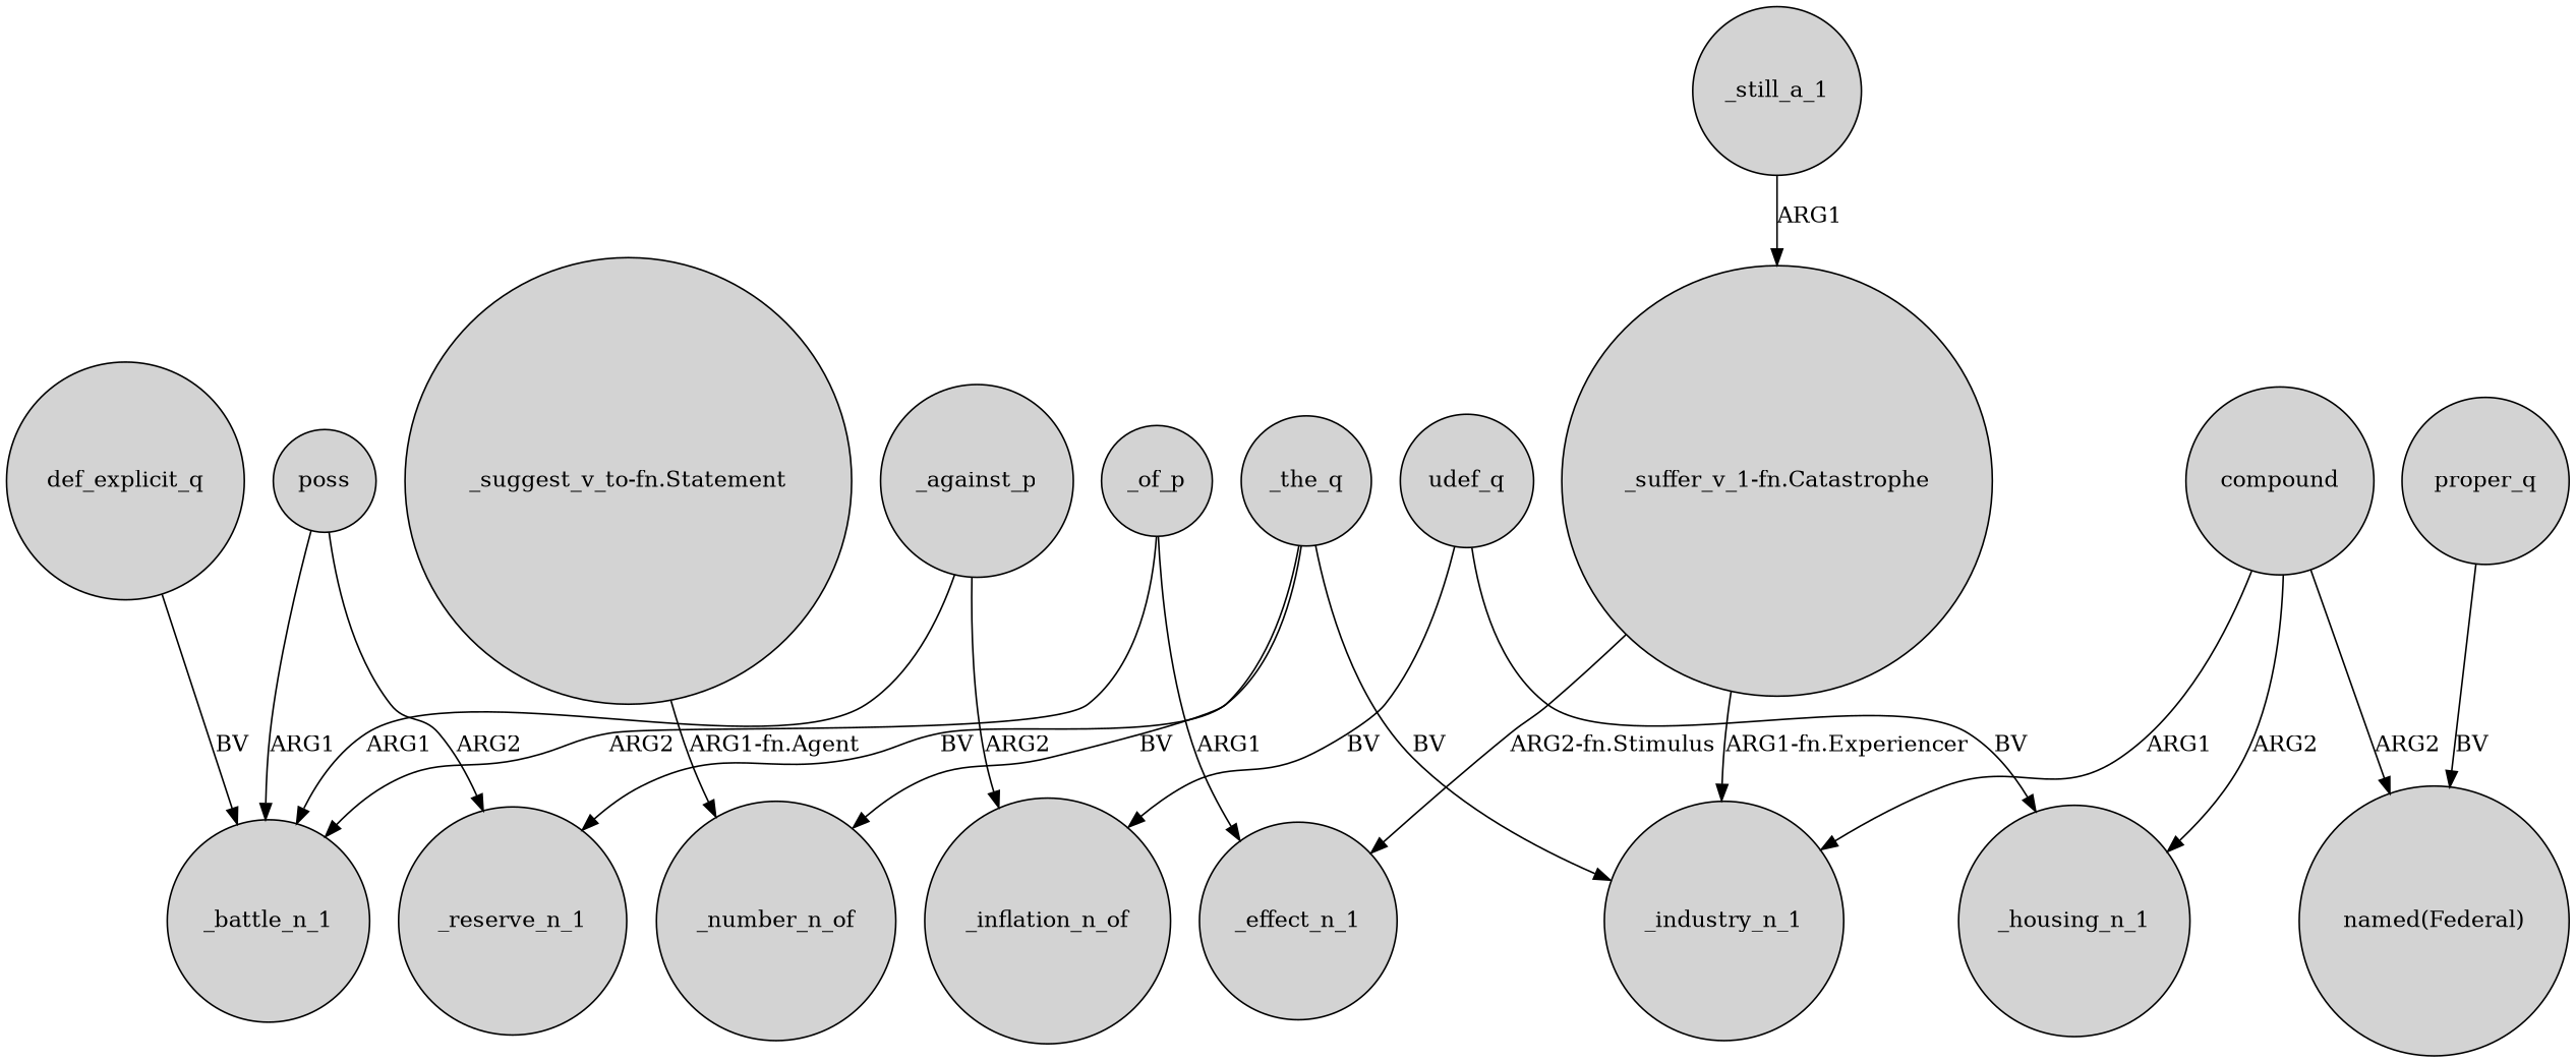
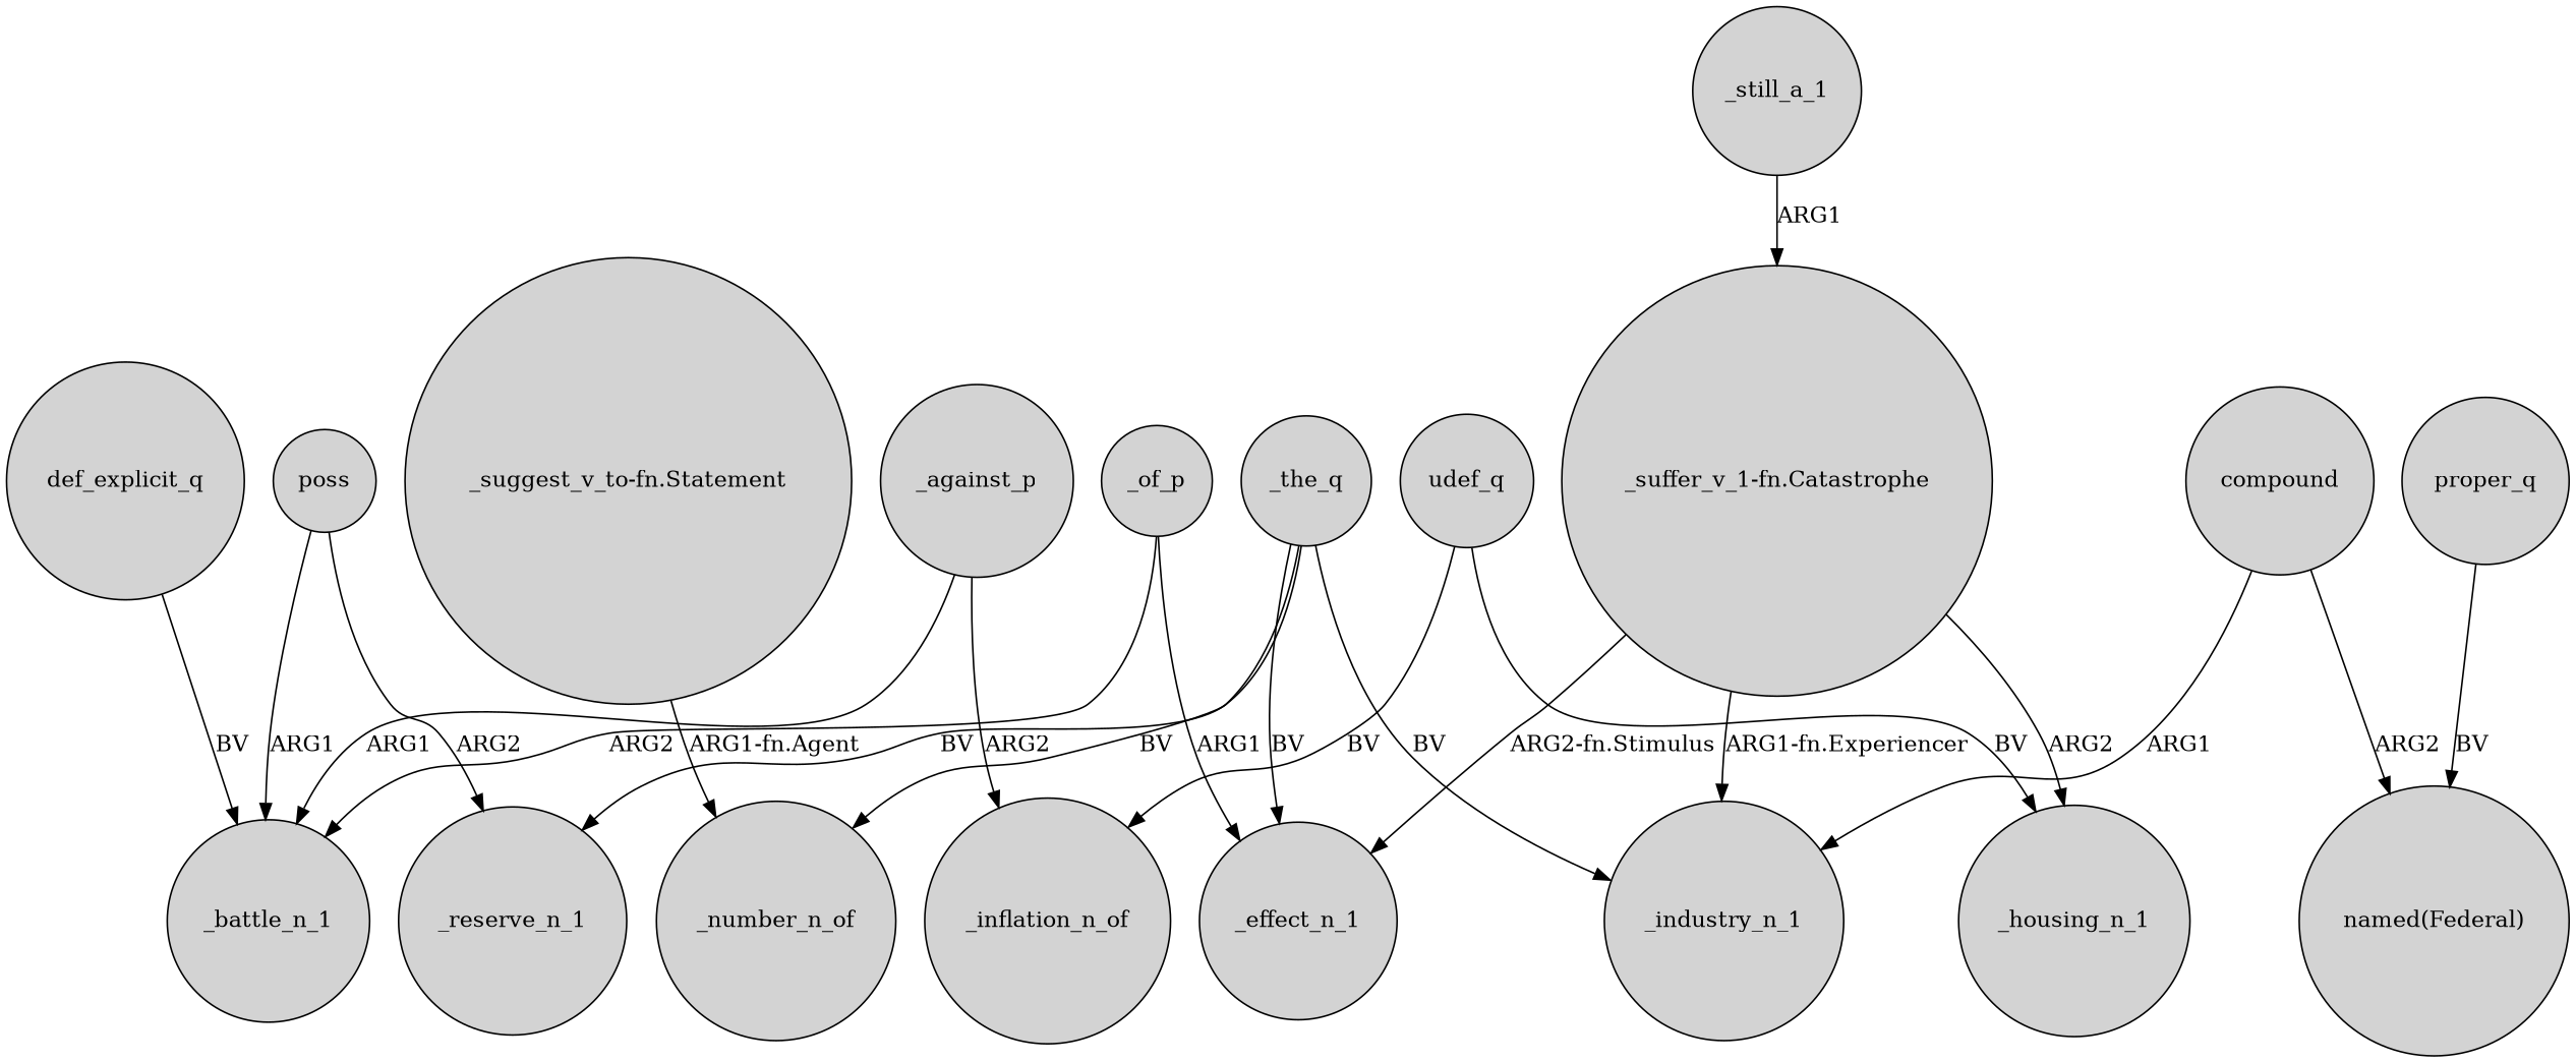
  digraph {
    node [shape=circle style=filled]
    _of_p
    _effect_n_1
    _battle_n_1
    udef_q
    _inflation_n_of
    _housing_n_1
    _the_q
    _reserve_n_1
    _number_n_of
    _industry_n_1
    "_suggest_v_to-fn.Statement"
    "_suffer_v_1-fn.Catastrophe"
    _against_p
    poss
    compound
    "named(Federal)"
    def_explicit_q
    _still_a_1
    proper_q
    _of_p -> _effect_n_1 [label=ARG1]
    _of_p -> _battle_n_1 [label=ARG2]
    udef_q -> _inflation_n_of [label=BV]
    udef_q -> _housing_n_1 [label=BV]
+   _the_q -> _effect_n_1 [label=BV]
    _the_q -> _reserve_n_1 [label=BV]
    _the_q -> _number_n_of [label=BV]
    _the_q -> _industry_n_1 [label=BV]
    "_suggest_v_to-fn.Statement" -> _number_n_of [label="ARG1-fn.Agent"]
    "_suffer_v_1-fn.Catastrophe" -> _effect_n_1 [label="ARG2-fn.Stimulus"]
    "_suffer_v_1-fn.Catastrophe" -> _industry_n_1 [label="ARG1-fn.Experiencer"]
    _against_p -> _battle_n_1 [label=ARG1]
    _against_p -> _inflation_n_of [label=ARG2]
    poss -> _battle_n_1 [label=ARG1]
    poss -> _reserve_n_1 [label=ARG2]
-   compound -> _housing_n_1 [label=ARG2]
+   "_suffer_v_1-fn.Catastrophe" -> _housing_n_1 [label=ARG2]
    compound -> _industry_n_1 [label=ARG1]
    compound -> "named(Federal)" [label=ARG2]
    def_explicit_q -> _battle_n_1 [label=BV]
    _still_a_1 -> "_suffer_v_1-fn.Catastrophe" [label=ARG1]
    proper_q -> "named(Federal)" [label=BV]
  }
